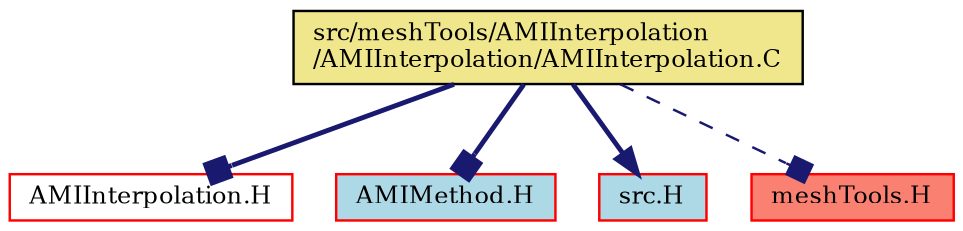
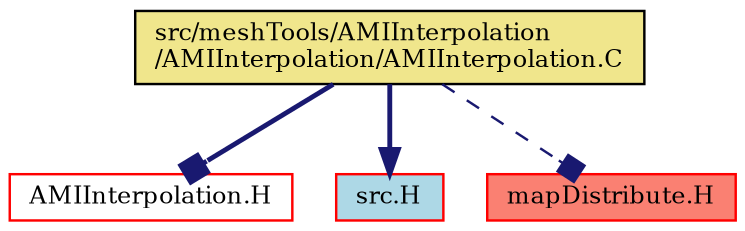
  digraph {
    fontname="DejaVu Serif"
    node [color=red fillcolor=lightblue fontname="DejaVu Serif" fontsize=10 shape=record style=filled]
    edge [arrowhead=box color=midnightblue fontname="DejaVu Serif" fontsize=10 labelfontname=Helvetica labelfontsize=10 style=bold]
    n1 [color=black fillcolor=khaki fontcolor=black height=0.2 label="src/meshTools/AMIInterpolation\l/AMIInterpolation/AMIInterpolation.C" width=0.4]
    n2 [fillcolor=white height=0.2 label="AMIInterpolation.H" width=0.4]
-   n3 [height=0.2 label="AMIMethod.H" width=0.4]
    n4 [height=0.2 label="src.H" width=0.4]
-   n5 [fillcolor=salmon height=0.2 label="meshTools.H" width=0.4]
+   n5 [fillcolor=salmon height=0.2 label="mapDistribute.H" width=0.4]
    n1 -> n2
-   n1 -> n3
    n1 -> n4 [arrowhead=normal]
    n1 -> n5 [style=dashed]
  }
